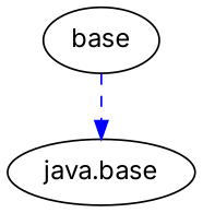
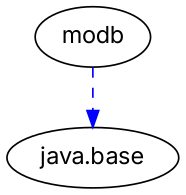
  digraph {
    fontname=Inter
    node [fontname=Inter shape=ellipse]
-   n1 [label=base]
+   n1 [label=modb]
    n2 [label="java.base"]
    n1 -> n2 [color="#0000ff" fontcolor="#0000ff" fontname=Inter style=dashed weight=16]
  }
